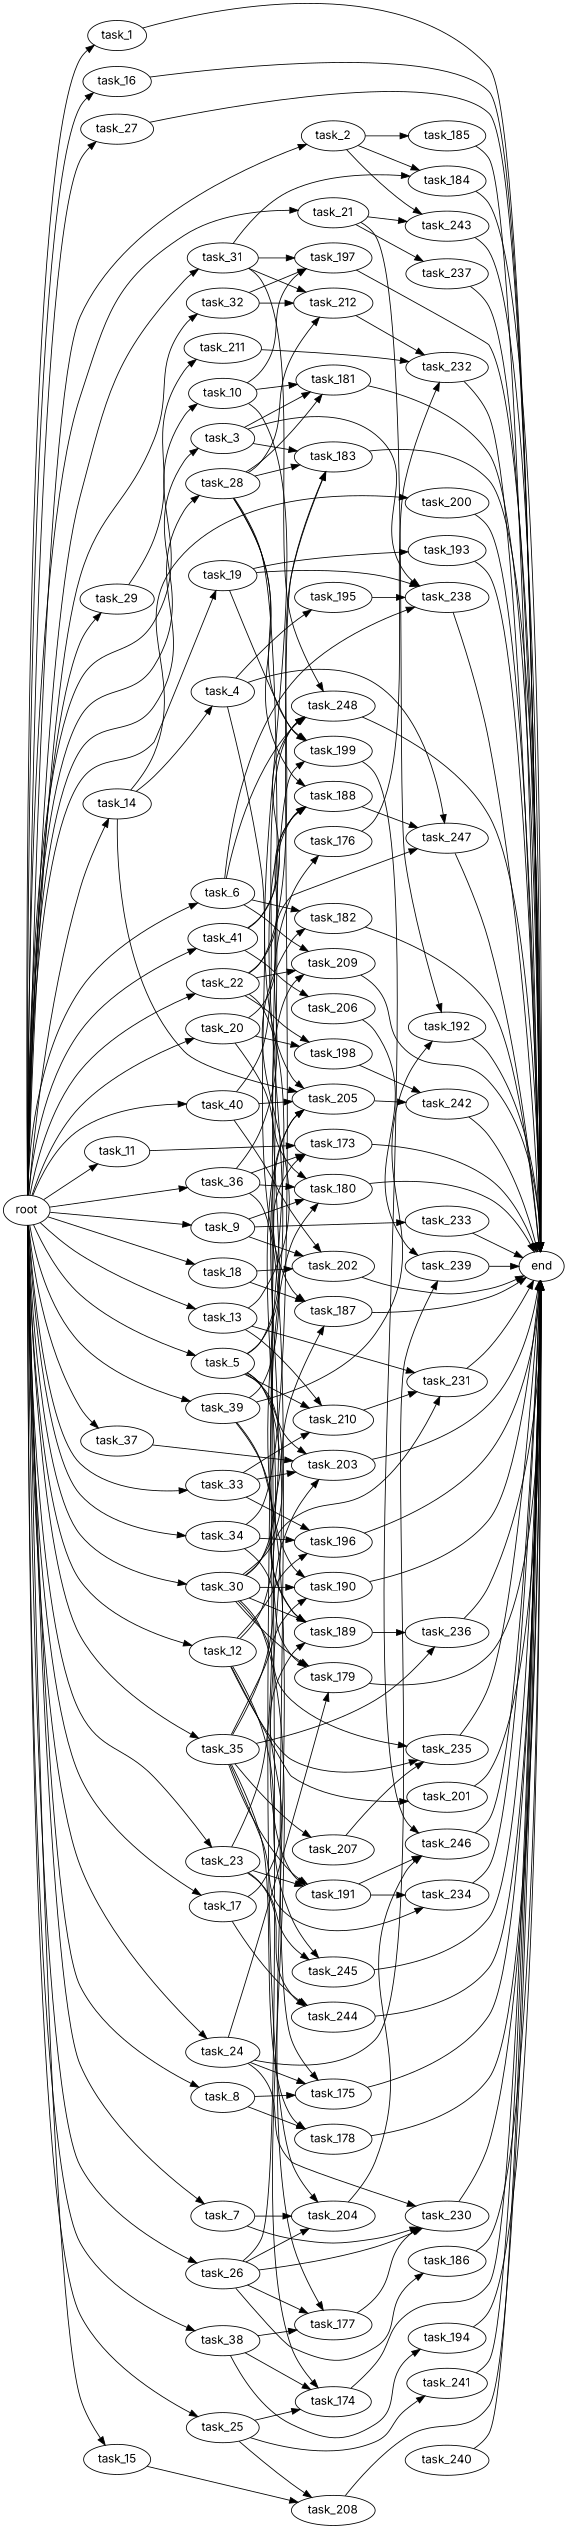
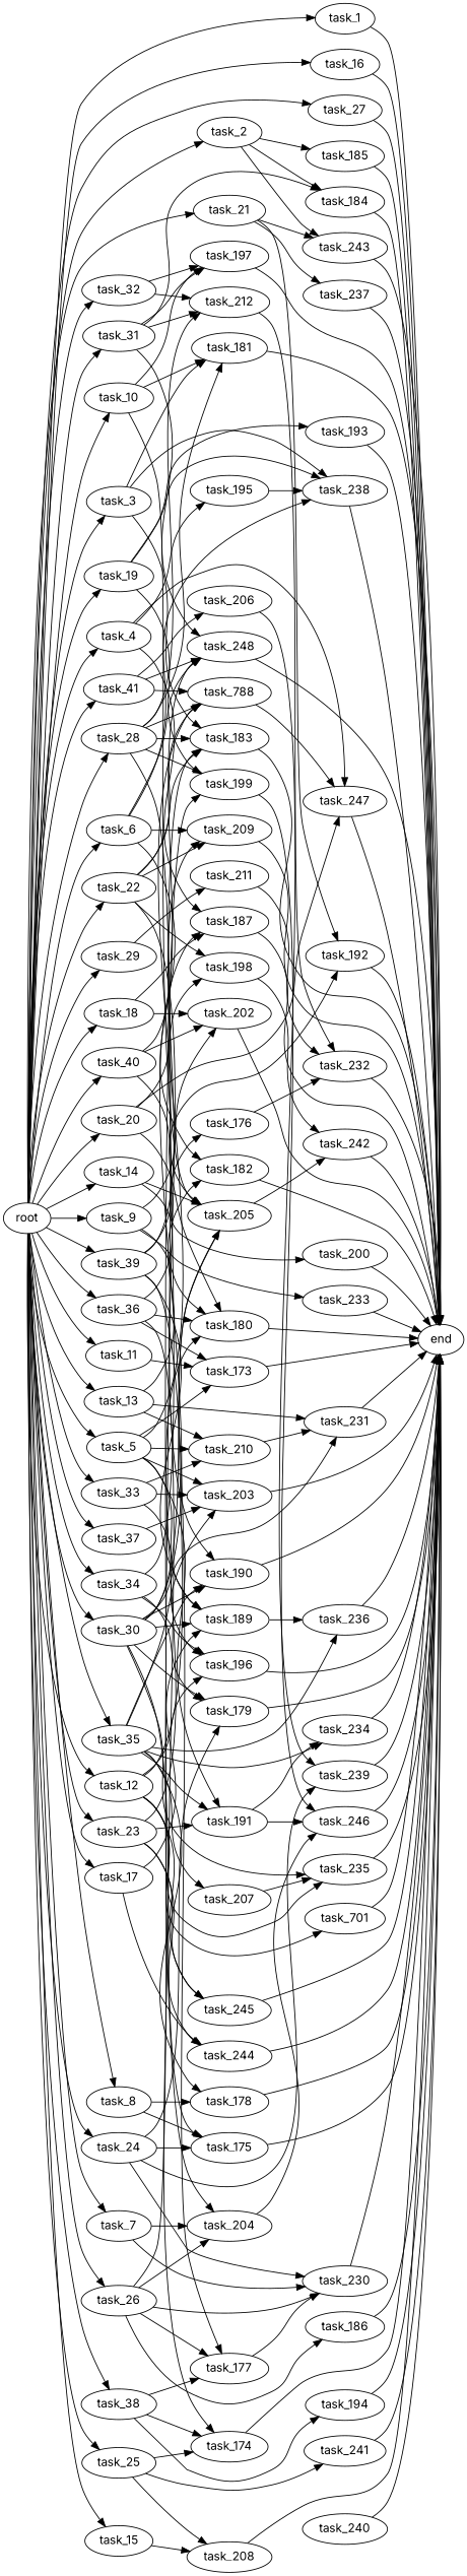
  digraph {
    fontname=Inter
    rankdir=LR
    node [fontname=Inter]
    edge [fontname=Inter]
    root
    task_1
    task_2
    task_3
    task_4
    task_5
    task_6
    task_7
    task_8
    task_9
    task_10
    task_11
    task_12
    task_13
    task_14
    task_15
    task_16
    task_17
    task_18
    task_19
    task_20
    task_21
    task_22
    task_23
    task_24
    task_25
    task_26
    task_27
    task_28
    task_29
    task_30
    task_31
    task_32
    task_33
    task_34
    task_35
    task_36
    task_37
    task_38
    task_39
    task_40
    task_41
    end
    task_184
    task_185
    task_243
    task_181
    task_183
    task_238
    task_187
    task_195
    task_247
    task_173
-   task_188
+   task_188 [label=task_788]
    task_189
    task_191
    task_203
    task_210
    task_182
    task_209
    task_248
    task_204
    task_230
    task_175
    task_178
    task_180
    task_202
    task_233
    task_197
    task_205
    task_196
-   task_201
+   task_201 [label=task_701]
    task_235
    task_245
    task_231
    task_200
    task_208
    task_244
    task_193
    task_199
    task_198
    task_192
    task_237
    task_190
    task_179
    task_239
    task_174
    task_241
    task_177
    task_186
    task_212
    task_211
    task_207
    task_234
    task_236
    task_176
    task_194
    task_206
    task_246
    task_242
    task_232
    task_240
    root -> task_1
    root -> task_2
    root -> task_3
-   task_14 -> task_4
+   root -> task_4
    root -> task_5
    root -> task_6
    root -> task_7
    root -> task_8
    root -> task_9
    root -> task_10
    root -> task_11
    root -> task_12
    root -> task_13
    root -> task_14
    root -> task_15
    root -> task_16
    root -> task_17
    root -> task_18
    root -> task_19
    root -> task_20
    root -> task_21
    root -> task_22
    root -> task_23
    root -> task_24
    root -> task_25
    root -> task_26
    root -> task_27
    root -> task_28
    root -> task_29
    root -> task_30
    root -> task_31
    root -> task_32
    root -> task_33
    root -> task_34
    root -> task_35
    root -> task_36
    root -> task_37
    root -> task_38
    root -> task_39
    root -> task_40
    root -> task_41
    task_1 -> end
    task_2 -> task_184
    task_2 -> task_185
    task_2 -> task_243
    task_3 -> task_181
    task_3 -> task_183
    task_3 -> task_238
    task_4 -> task_187
    task_4 -> task_195
    task_4 -> task_247
    task_5 -> task_173
    task_5 -> task_188
    task_5 -> task_189
    task_5 -> task_191
    task_5 -> task_203
    task_5 -> task_210
    task_6 -> task_238
    task_6 -> task_182
    task_6 -> task_209
    task_6 -> task_248
    task_7 -> task_204
    task_7 -> task_230
    task_8 -> task_175
    task_8 -> task_178
    task_9 -> task_180
    task_9 -> task_202
    task_9 -> task_233
    task_10 -> task_181
    task_10 -> task_197
    task_10 -> task_205
    task_11 -> task_173
    task_12 -> task_205
    task_12 -> task_196
    task_12 -> task_201
    task_12 -> task_235
    task_12 -> task_245
    task_13 -> task_210
    task_13 -> task_182
    task_13 -> task_231
    task_14 -> task_205
    task_14 -> task_200
    task_15 -> task_208
    task_16 -> end
    task_17 -> task_189
    task_17 -> task_244
    task_18 -> task_187
    task_18 -> task_202
    task_19 -> task_238
    task_19 -> task_193
    task_19 -> task_199
    task_20 -> task_247
    task_20 -> task_180
    task_20 -> task_198
    task_21 -> task_243
    task_21 -> task_192
    task_21 -> task_237
    task_22 -> task_183
    task_22 -> task_188
    task_22 -> task_209
    task_22 -> task_198
    task_22 -> task_190
    task_23 -> task_191
    task_23 -> task_180
    task_23 -> task_245
    task_23 -> task_244
    task_24 -> task_230
    task_24 -> task_175
    task_24 -> task_179
    task_24 -> task_239
    task_25 -> task_208
    task_25 -> task_174
    task_25 -> task_241
    task_26 -> task_204
    task_26 -> task_230
    task_26 -> task_199
    task_26 -> task_177
    task_26 -> task_186
    task_27 -> end
    task_28 -> task_181
    task_28 -> task_183
    task_28 -> task_188
    task_28 -> task_204
    task_28 -> task_199
    task_28 -> task_212
    task_29 -> task_211
    task_30 -> task_187
    task_30 -> task_189
    task_30 -> task_205
    task_30 -> task_235
    task_30 -> task_231
    task_30 -> task_190
    task_30 -> task_179
    task_30 -> task_174
    task_31 -> task_184
    task_31 -> task_248
    task_31 -> task_197
    task_31 -> task_212
    task_32 -> task_197
    task_32 -> task_212
    task_33 -> task_203
    task_33 -> task_210
    task_33 -> task_196
    task_34 -> task_183
    task_34 -> task_196
    task_34 -> task_179
    task_35 -> task_191
    task_35 -> task_203
    task_35 -> task_178
    task_35 -> task_190
    task_35 -> task_207
    task_35 -> task_234
    task_35 -> task_236
    task_36 -> task_173
    task_36 -> task_175
    task_36 -> task_180
    task_36 -> task_176
    task_37 -> task_203
    task_38 -> task_174
    task_38 -> task_177
    task_38 -> task_194
    task_39 -> task_189
    task_39 -> task_209
    task_39 -> task_192
    task_39 -> task_177
    task_40 -> task_248
    task_40 -> task_202
    task_40 -> task_205
    task_41 -> task_188
    task_41 -> task_248
    task_41 -> task_206
    task_184 -> end
    task_185 -> end
    task_243 -> end
    task_181 -> end
    task_183 -> end
    task_238 -> end
    task_187 -> end
    task_195 -> task_238
    task_247 -> end
    task_173 -> end
    task_188 -> task_247
    task_189 -> task_236
    task_191 -> task_234
    task_191 -> task_246
    task_203 -> end
    task_210 -> task_231
    task_182 -> end
    task_209 -> end
    task_248 -> end
    task_204 -> task_246
    task_230 -> end
    task_175 -> end
    task_178 -> end
    task_180 -> end
    task_202 -> end
    task_233 -> end
    task_197 -> end
    task_205 -> task_242
    task_196 -> end
    task_201 -> end
    task_235 -> end
    task_245 -> end
    task_231 -> end
    task_200 -> end
    task_208 -> end
    task_244 -> end
    task_193 -> end
    task_199 -> task_246
    task_198 -> task_242
    task_192 -> end
    task_237 -> end
    task_190 -> end
    task_179 -> end
    task_239 -> end
    task_174 -> end
    task_241 -> end
    task_177 -> task_230
    task_186 -> end
    task_212 -> task_232
    task_211 -> task_232
    task_207 -> task_235
    task_234 -> end
    task_236 -> end
    task_176 -> task_232
    task_194 -> end
    task_206 -> task_239
    task_246 -> end
    task_242 -> end
    task_232 -> end
    task_240 -> end
  }
